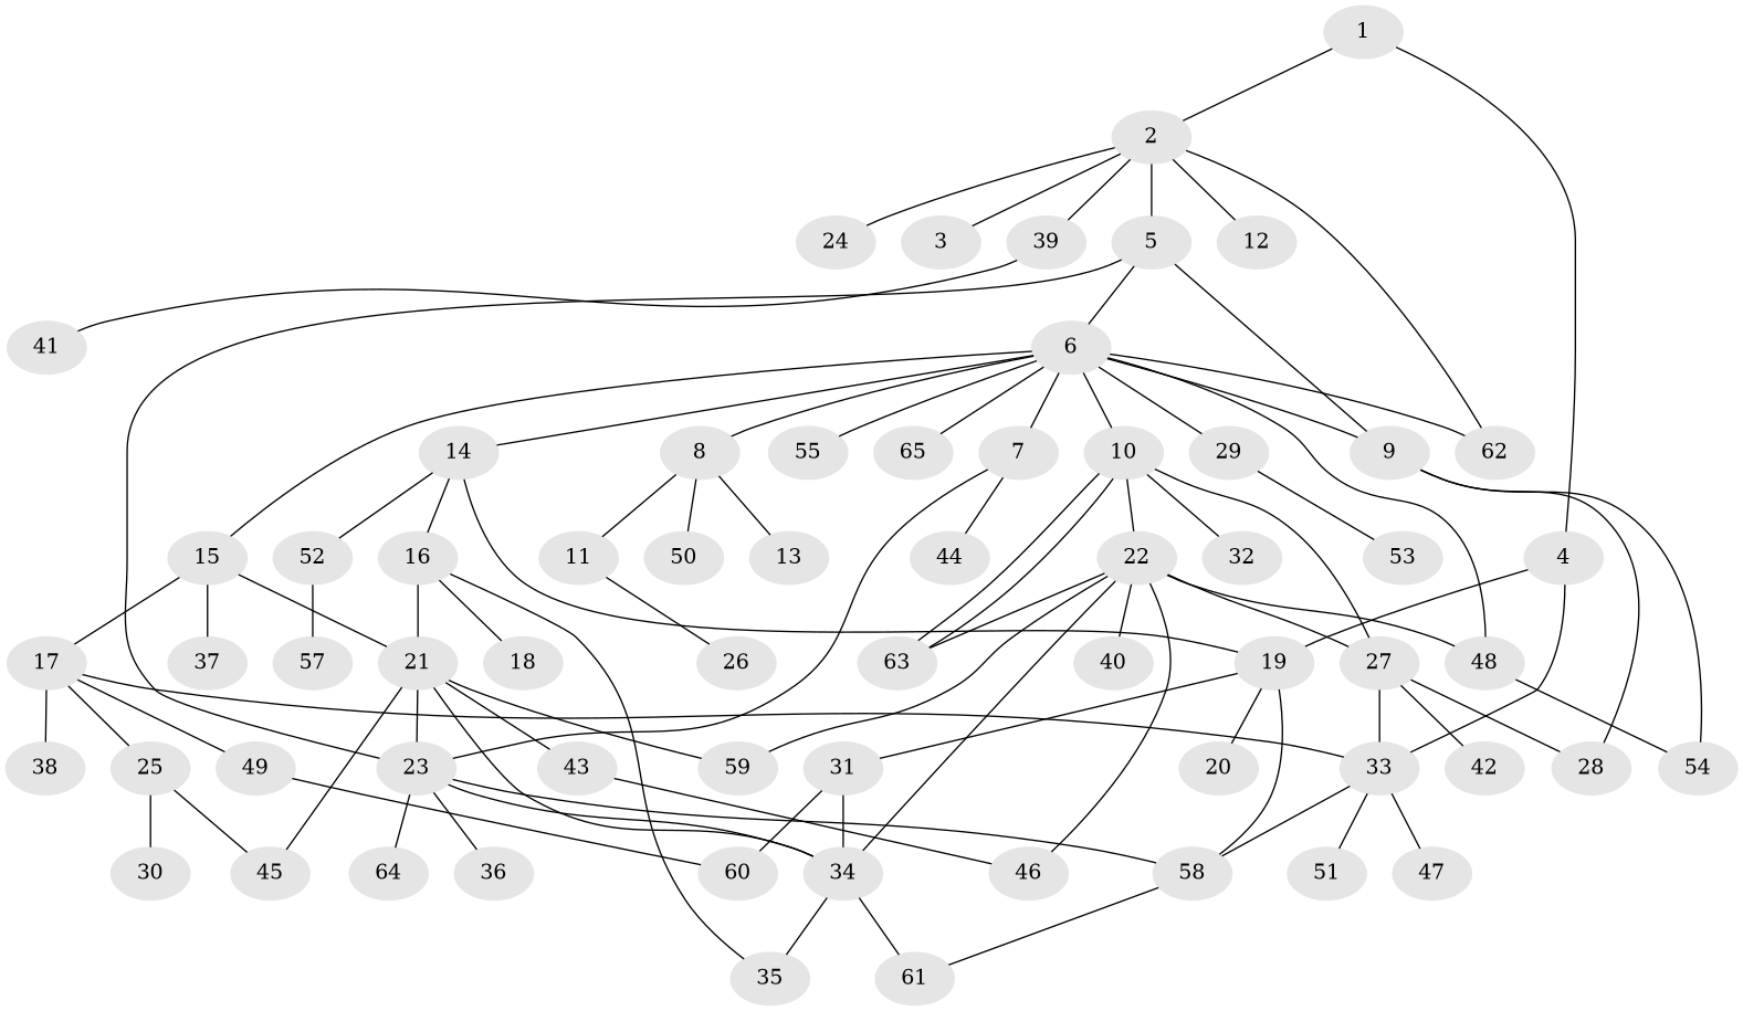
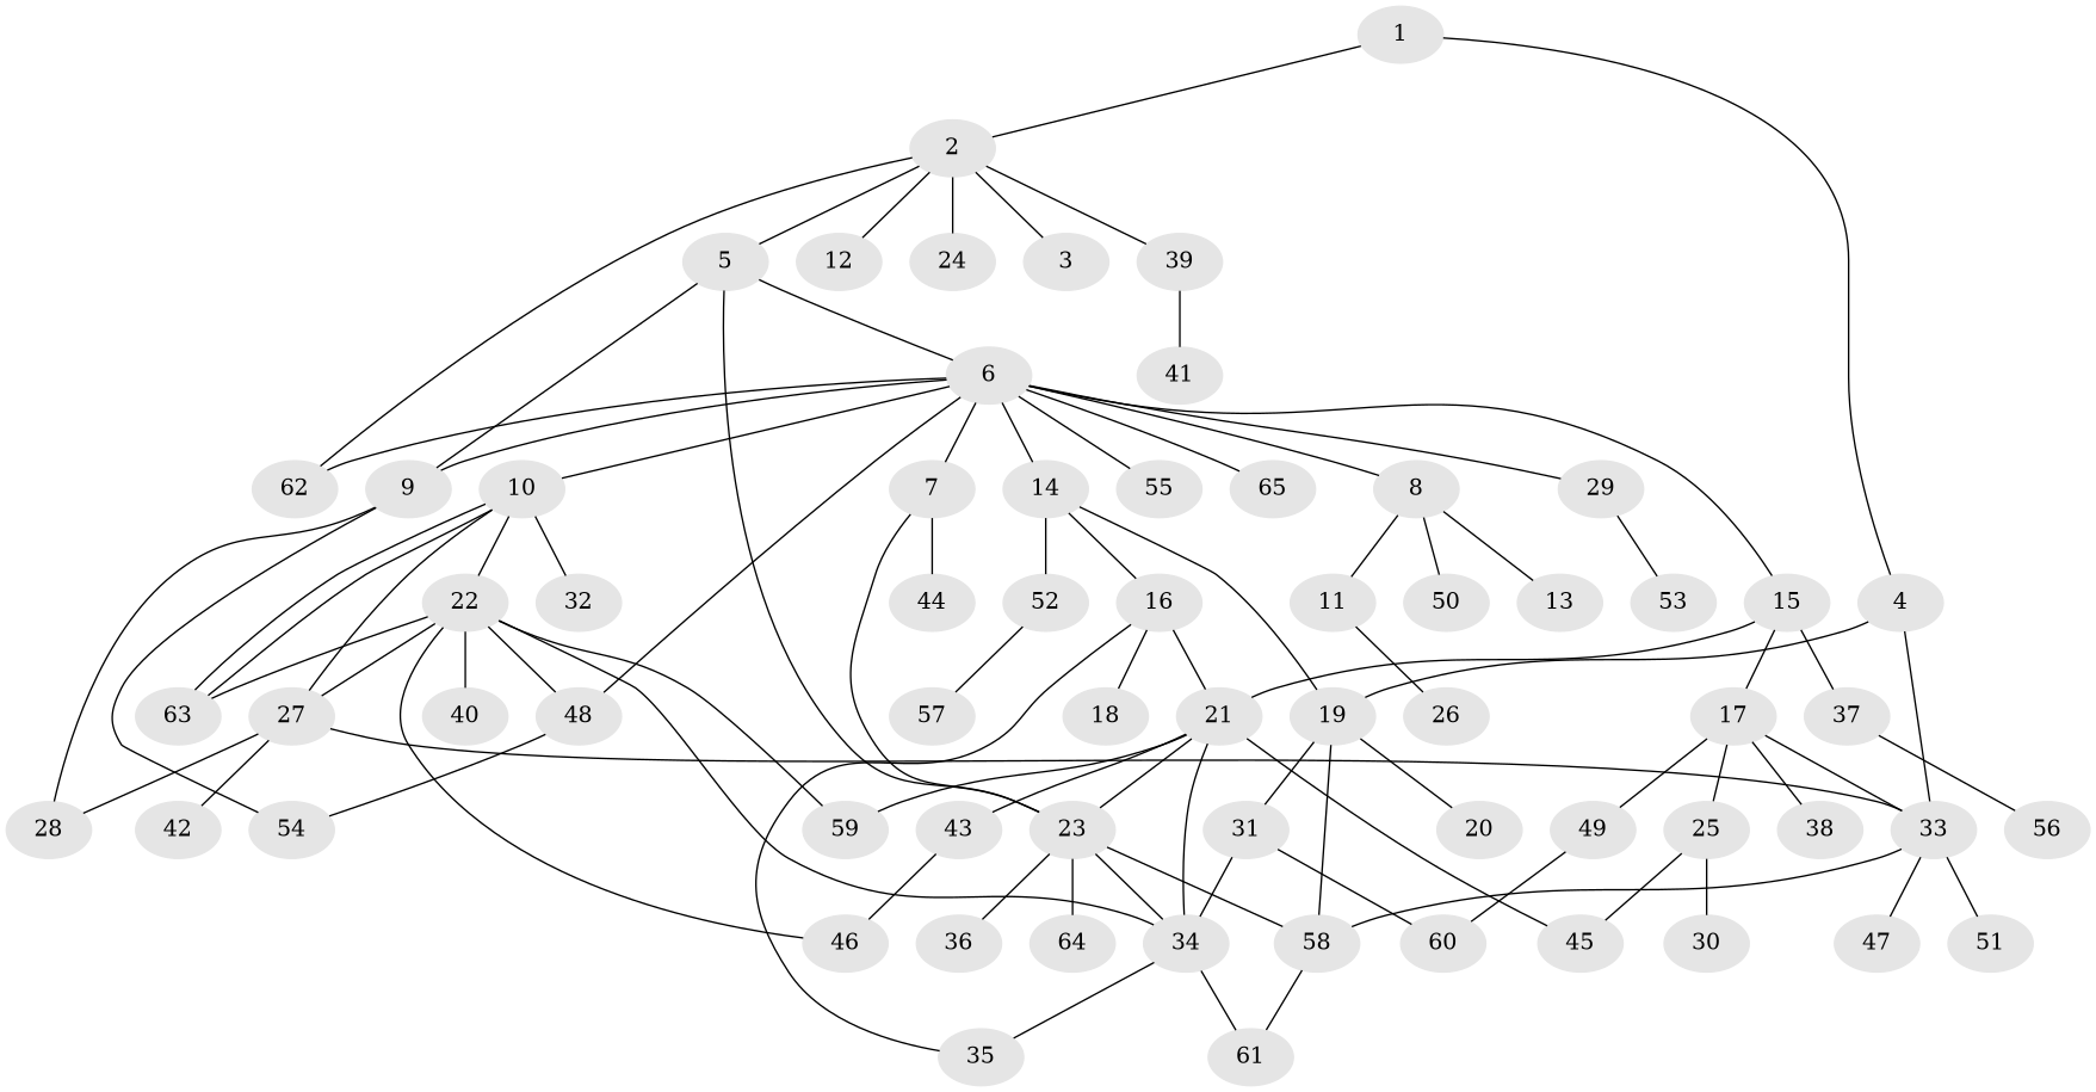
  graph {
    node [color=gray90 style=filled]
    1
    2
    4
    3
    5
    12
    24
    39
    62
    19
    33
    6
    9
    23
    41
    20
    31
    58
    47
    51
    7
    8
    10
    14
    15
    29
    48
    55
    65
    28
    54
    34
    36
    64
    44
    11
    13
    50
    27
    22
    32
    63
    16
    52
    17
    21
    37
    42
    53
    26
    59
    40
    46
    18
    35
    57
    25
    38
    49
    43
    45
+   56
    30
    60
    61
    1 -- 2
    1 -- 4
    2 -- 3
    2 -- 5
    2 -- 12
    2 -- 24
    2 -- 39
    2 -- 62
    4 -- 19
    4 -- 33
    5 -- 6
    5 -- 9
    5 -- 23
    39 -- 41
    19 -- 20
    19 -- 31
    19 -- 58
    33 -- 58
    33 -- 47
    33 -- 51
    6 -- 62
    6 -- 9
    6 -- 7
    6 -- 8
    6 -- 10
    6 -- 14
    6 -- 15
    6 -- 29
    6 -- 48
    6 -- 55
    6 -- 65
    9 -- 28
    9 -- 54
    23 -- 58
    23 -- 34
    23 -- 36
    23 -- 64
    31 -- 34
    31 -- 60
    58 -- 61
    7 -- 23
    7 -- 44
    8 -- 11
    8 -- 13
    8 -- 50
    10 -- 27
    10 -- 22
    10 -- 32
    10 -- 63
    10 -- 63
    14 -- 19
    14 -- 16
    14 -- 52
    15 -- 17
    15 -- 21
    15 -- 37
    29 -- 53
    48 -- 54
    34 -- 35
    34 -- 61
    11 -- 26
    27 -- 33
    27 -- 28
    27 -- 42
    22 -- 48
    22 -- 34
    22 -- 27
    22 -- 63
    22 -- 59
    22 -- 40
    22 -- 46
    16 -- 21
    16 -- 18
    16 -- 35
    52 -- 57
    17 -- 33
    17 -- 25
    17 -- 38
    17 -- 49
    21 -- 23
    21 -- 34
    21 -- 59
    21 -- 43
    21 -- 45
+   37 -- 56
    25 -- 45
    25 -- 30
    49 -- 60
    43 -- 46
  }
